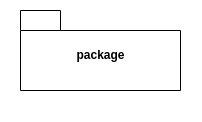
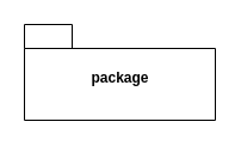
  <mxCell id="0" />
  <mxCell id="1" parent="0" />
- <mxCell id="2" value="package" style="shape=folder;fontStyle=1;spacingTop=10;tabWidth=40;tabHeight=20;tabPosition=left;html=1;" vertex="1" parent="1"><mxGeometry x="20" y="10" width="160" height="80" as="geometry" /></mxCell>
+ <mxCell id="2" value="package" style="shape=folder;fontStyle=1;spacingTop=10;tabWidth=40;tabHeight=20;tabPosition=left;html=1;" vertex="1" parent="1"><mxGeometry x="20" y="20" width="160" height="80" as="geometry" /></mxCell>
